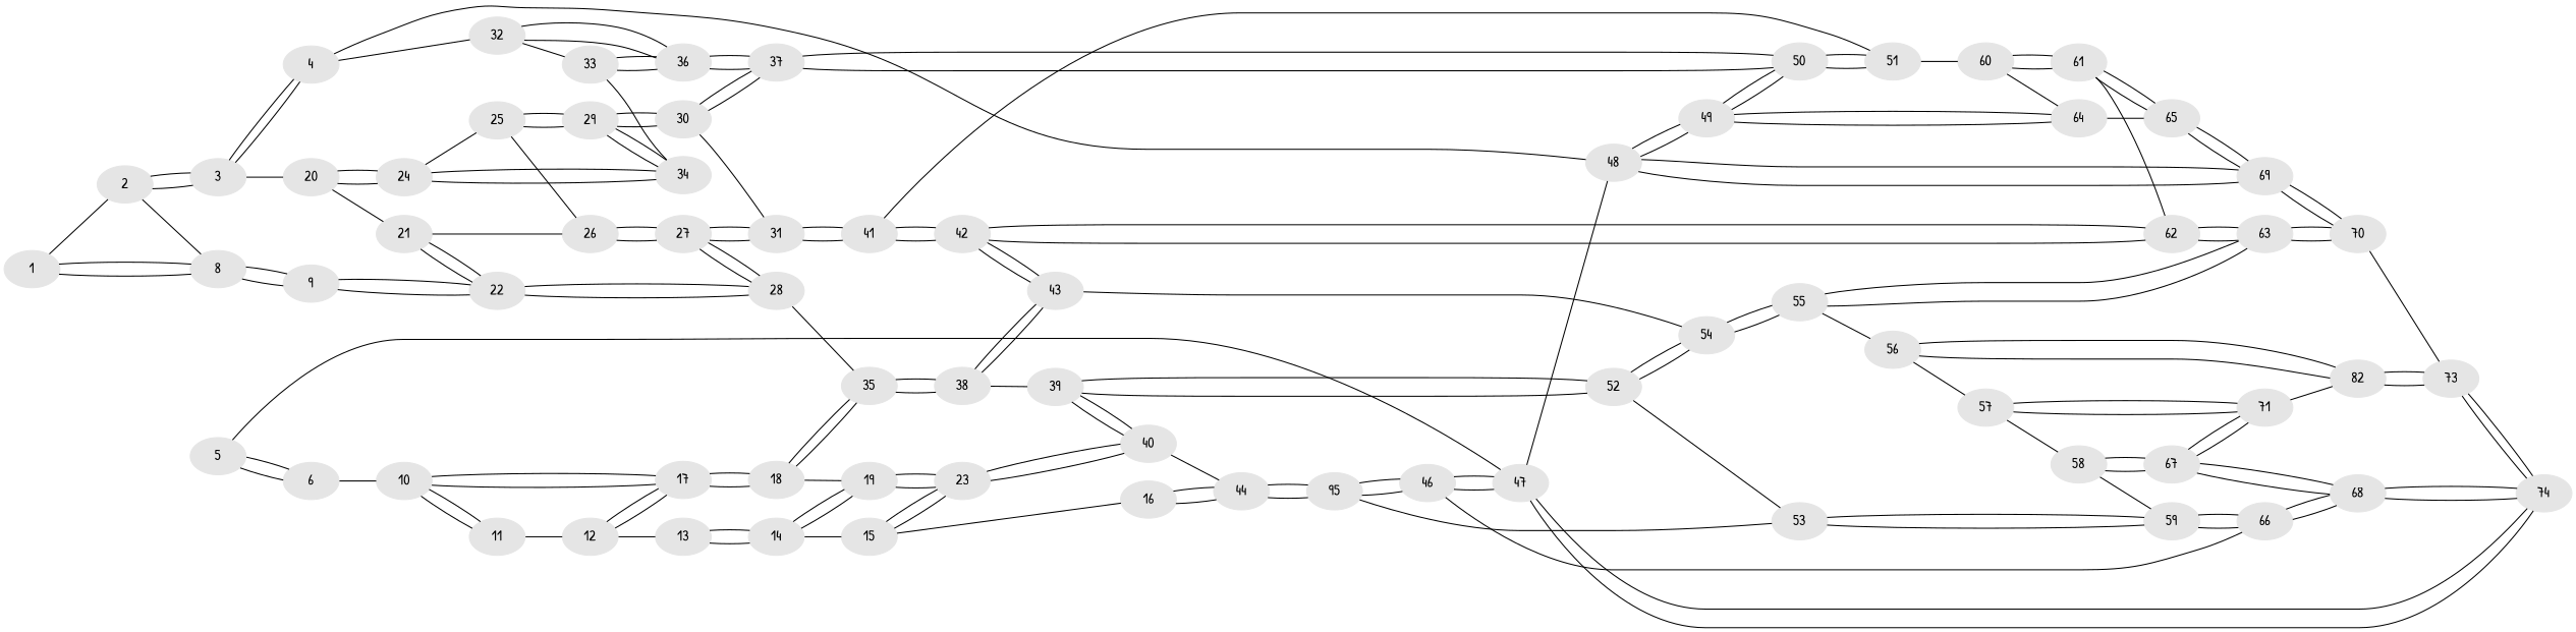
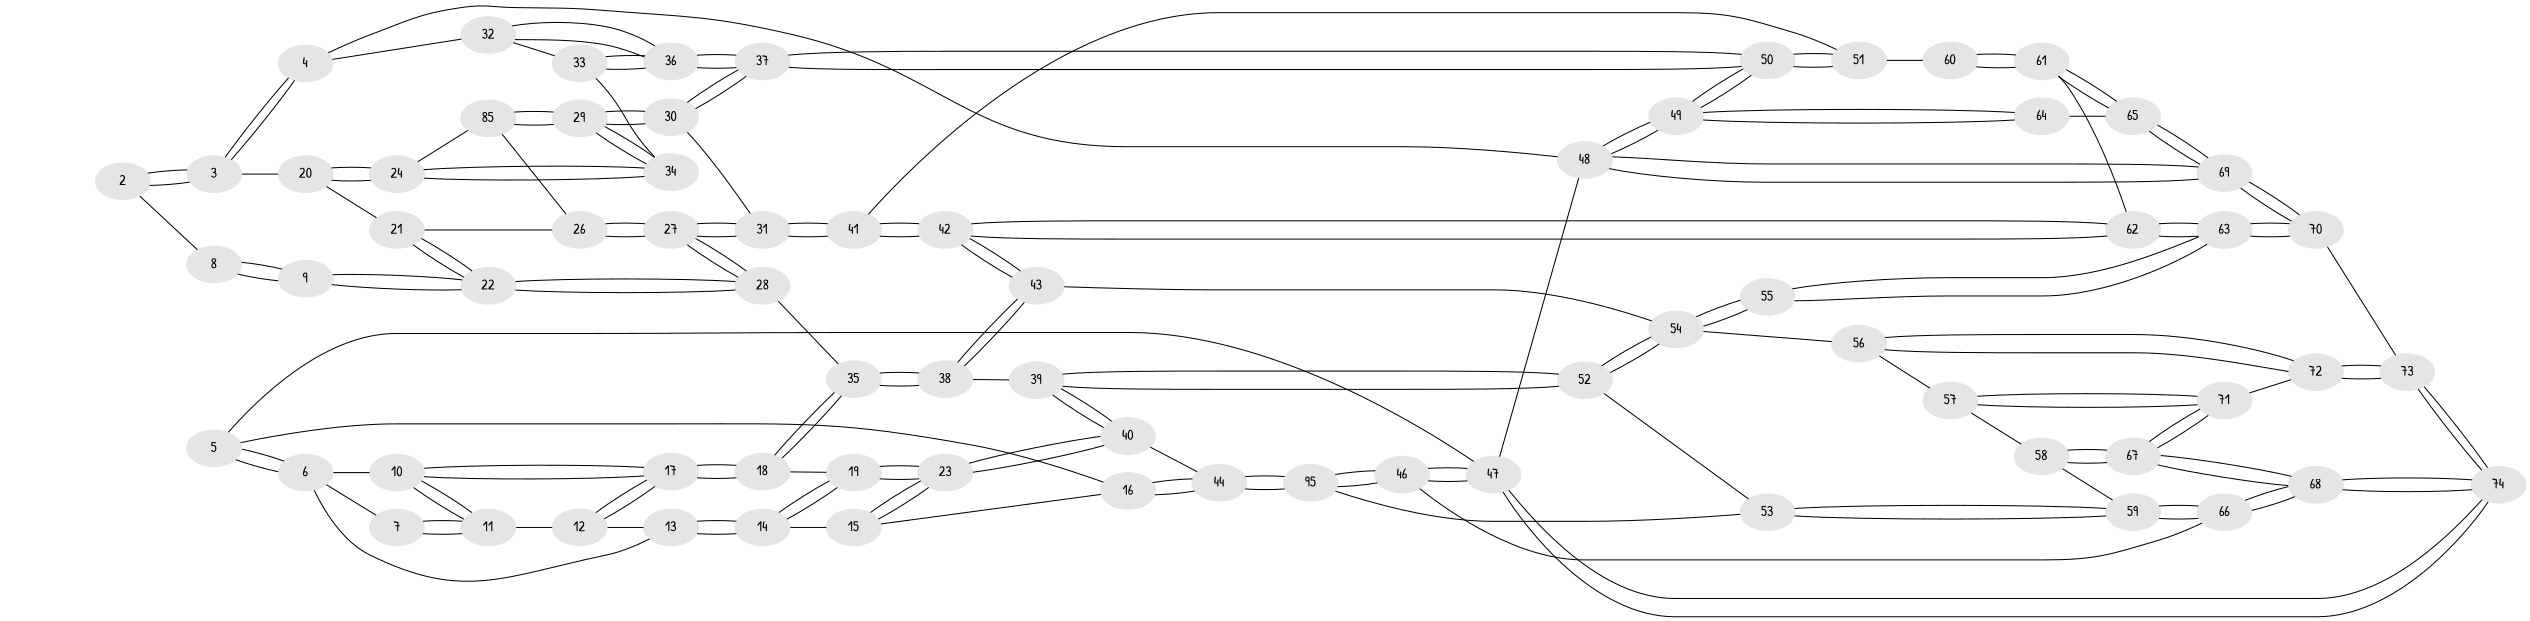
  graph {
    fontname="Patrick Hand"
    rankdir=LR
    node [color=gray90 fontname="Patrick Hand" style=filled]
    edge [fontname="Patrick Hand"]
-   1
    2
    8
    3
    9
    4
    20
    32
    48
    21
    24
    5
    6
    16
    47
    33
    36
    49
    69
+   7
    13
    10
    44
    74
    11
    14
    12
    22
    17
    28
    18
    15
    19
    23
    40
    n36 [label=95]
    35
    38
    26
-   25
+   25 [label=85]
    34
    27
    29
    30
    31
    41
    37
    50
    42
    51
    39
    43
    52
    54
    53
    62
    60
    63
    55
    46
    66
    59
    68
    64
    70
    65
    61
    56
    57
-   72 [label=82]
+   72
    58
    71
    73
    67
-   1 -- 2
-   1 -- 8
-   1 -- 8
    2 -- 8
    2 -- 3
    2 -- 3
    8 -- 9
    8 -- 9
    3 -- 4
    3 -- 4
    3 -- 20
    9 -- 22
    9 -- 22
    4 -- 32
    4 -- 48
    20 -- 21
    20 -- 24
    20 -- 24
    32 -- 33
    32 -- 36
    32 -- 36
    48 -- 49
    48 -- 49
    48 -- 69
    48 -- 69
    21 -- 22
    21 -- 22
    21 -- 26
    24 -- 25
    24 -- 34
    24 -- 34
    5 -- 6
    5 -- 6
+   5 -- 16
    5 -- 47
+   6 -- 7
+   6 -- 13
    6 -- 10
    16 -- 44
    16 -- 44
    47 -- 48
    47 -- 74
    47 -- 74
    33 -- 36
    33 -- 36
    33 -- 34
    36 -- 37
    36 -- 37
    49 -- 50
    49 -- 50
    49 -- 64
    49 -- 64
    69 -- 70
    69 -- 70
+   7 -- 11
+   7 -- 11
    13 -- 14
    13 -- 14
    10 -- 11
    10 -- 11
    10 -- 17
    10 -- 17
    44 -- n36
    44 -- n36
    11 -- 12
    14 -- 15
    14 -- 19
    14 -- 19
    12 -- 13
    12 -- 17
    12 -- 17
    22 -- 28
    22 -- 28
    17 -- 18
    17 -- 18
    28 -- 35
    18 -- 19
    18 -- 35
    18 -- 35
    15 -- 16
    15 -- 23
    15 -- 23
    19 -- 23
    19 -- 23
    23 -- 40
    23 -- 40
    40 -- 44
    n36 -- 53
    n36 -- 46
    n36 -- 46
    35 -- 38
    35 -- 38
    38 -- 39
    38 -- 43
    38 -- 43
    26 -- 27
    26 -- 27
    25 -- 26
    25 -- 29
    25 -- 29
    27 -- 28
    27 -- 28
    27 -- 31
    27 -- 31
    29 -- 34
    29 -- 34
    29 -- 30
    29 -- 30
    30 -- 31
    30 -- 37
    30 -- 37
    31 -- 41
    31 -- 41
    41 -- 42
    41 -- 42
    41 -- 51
    37 -- 50
    37 -- 50
    50 -- 51
    50 -- 51
    42 -- 43
    42 -- 43
    42 -- 62
    42 -- 62
    51 -- 60
    39 -- 40
    39 -- 40
    39 -- 52
    39 -- 52
    43 -- 54
    52 -- 54
    52 -- 54
    52 -- 53
    54 -- 55
    54 -- 55
    53 -- 59
    53 -- 59
    62 -- 63
    62 -- 63
-   60 -- 64
    60 -- 61
    60 -- 61
    63 -- 70
    63 -- 70
    55 -- 63
    55 -- 63
-   55 -- 56
+   54 -- 56
    46 -- 47
    46 -- 47
    46 -- 66
    66 -- 68
    66 -- 68
    59 -- 66
    59 -- 66
    68 -- 74
    68 -- 74
    64 -- 65
    70 -- 73
    65 -- 69
    65 -- 69
    61 -- 62
    61 -- 65
    61 -- 65
    56 -- 57
    56 -- 72
    56 -- 72
    57 -- 58
    57 -- 71
    57 -- 71
    72 -- 73
    72 -- 73
    58 -- 59
    58 -- 67
    58 -- 67
    71 -- 72
    73 -- 74
    73 -- 74
    67 -- 68
    67 -- 68
    67 -- 71
    67 -- 71
  }
